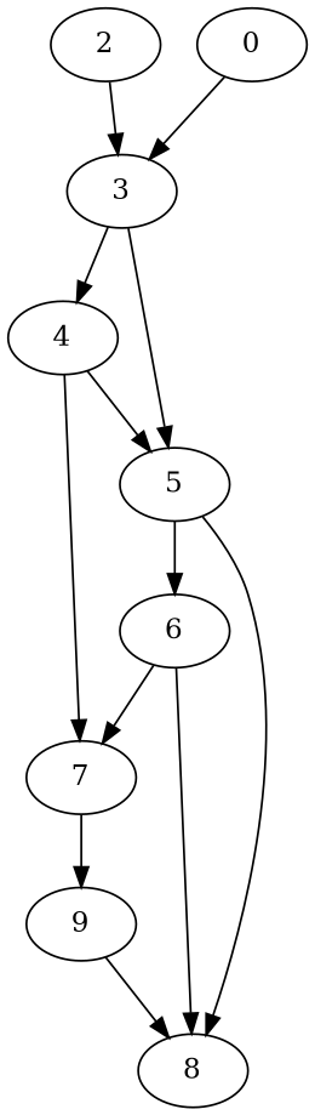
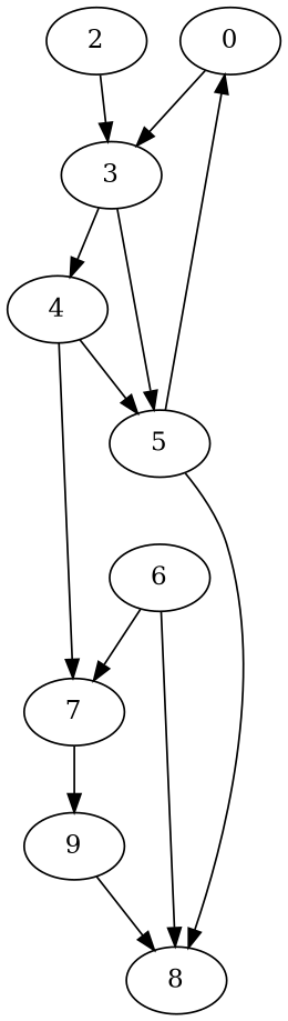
  digraph {
    0
    3
    4
    5
    2
    7
    6
    8
    9
    0 -> 3
    3 -> 4
    3 -> 5
    4 -> 5
    4 -> 7
-   5 -> 6
+   5 -> 0
    5 -> 8
    2 -> 3
    7 -> 9
    6 -> 7
    6 -> 8
    9 -> 8
  }
